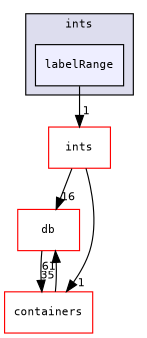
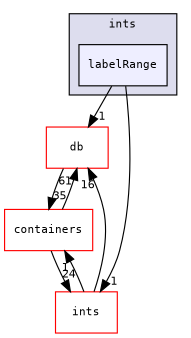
  digraph {
    compound=true
    fontname="DejaVu Sans Mono"
    node [fontname="DejaVu Sans Mono" fontsize=10 shape=box color=red]
    edge [fontname="DejaVu Sans Mono" headlabel=1 labeldistance=1.5 labelfontname=Helvetica labelfontsize=10]
    n1 [fillcolor="#eeeeff" label=labelRange pencolor=black style=filled color=""]
    n2 [label=db]
    n3 [label=ints]
    n4 [label=containers]
    subgraph cluster_1 {
      bgcolor="#ddddee"
      fontsize=10
      label=ints
      pencolor=black
      n1
    }
+   n1 -> n2
    n1 -> n3
    n2 -> n4 [headlabel=35]
    n3 -> n2 [headlabel=16]
    n3 -> n4
    n4 -> n2 [headlabel=61]
+   n4 -> n3 [headlabel=24]
  }
